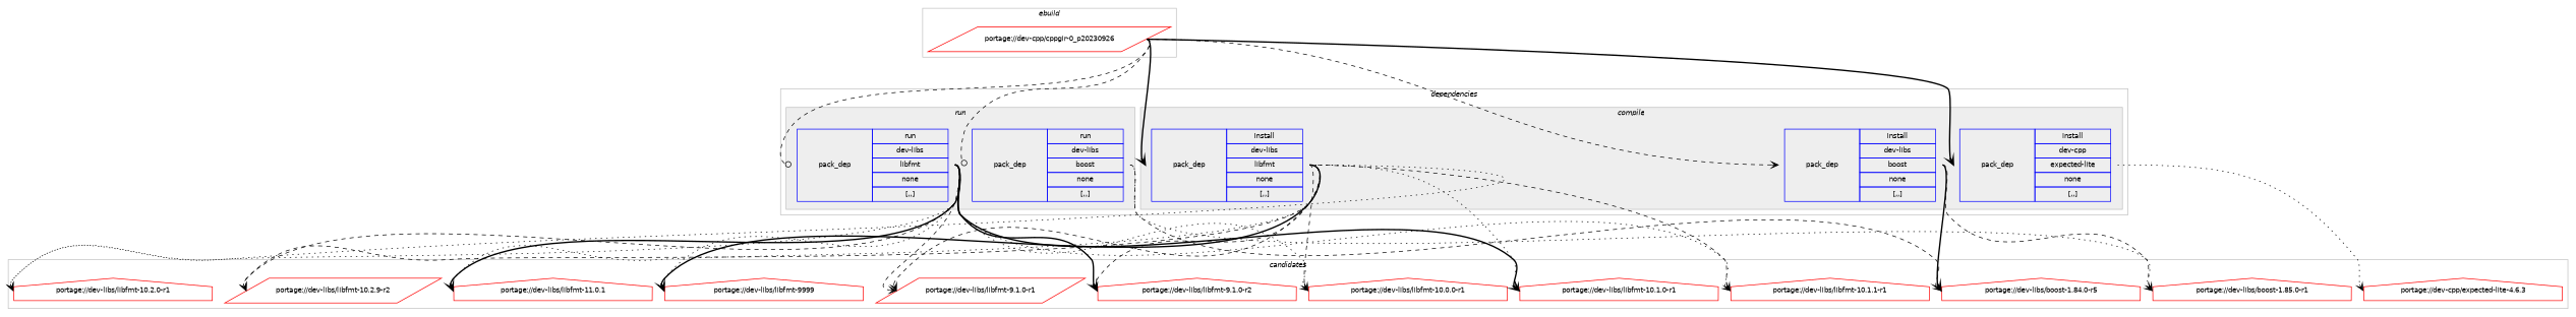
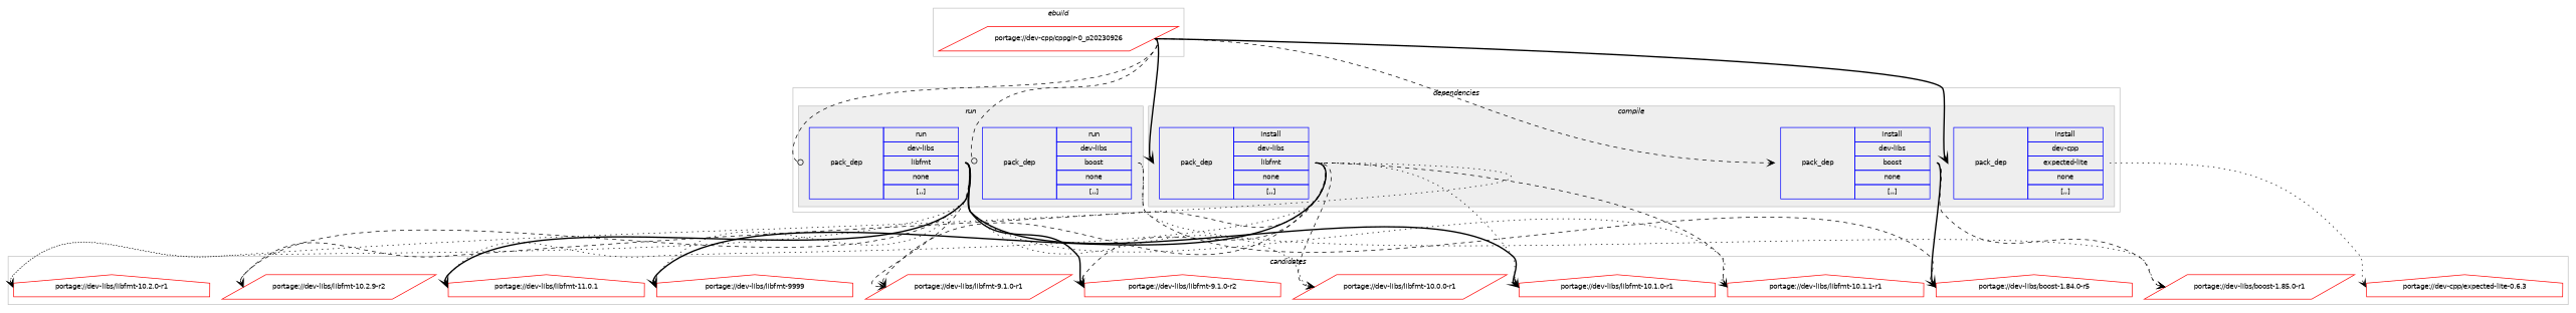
  digraph {
    compound=true
    concentrate=true
    fontname=Helvetica
    fontsize=10
    newrank=true
    rankdir=TB
    ranksep=1.5
    node [color=red fontname=Helvetica fontsize=10 shape=house]
    edge [arrowhead=vee headport=w style=dashed tailport=e weight=100]
    n1 [label="portage://dev-cpp/cppgir-0_p20230926" shape=parallelogram width=4]
    n2 [color=blue label=<<TABLE BORDER="0" CELLBORDER="1" CELLSPACING="0" CELLPADDING="4" WIDTH="220"><TR><TD ROWSPAN="6" CELLPADDING="30">pack_dep</TD></TR><TR><TD WIDTH="110">install</TD></TR><TR><TD>dev-cpp</TD></TR><TR><TD>expected-lite</TD></TR><TR><TD>none</TD></TR><TR><TD>[,,]</TD></TR></TABLE>> shape=none]
    n3 [color=blue label=<<TABLE BORDER="0" CELLBORDER="1" CELLSPACING="0" CELLPADDING="4" WIDTH="220"><TR><TD ROWSPAN="6" CELLPADDING="30">pack_dep</TD></TR><TR><TD WIDTH="110">install</TD></TR><TR><TD>dev-libs</TD></TR><TR><TD>boost</TD></TR><TR><TD>none</TD></TR><TR><TD>[,,]</TD></TR></TABLE>> shape=none]
    n4 [color=blue label=<<TABLE BORDER="0" CELLBORDER="1" CELLSPACING="0" CELLPADDING="4" WIDTH="220"><TR><TD ROWSPAN="6" CELLPADDING="30">pack_dep</TD></TR><TR><TD WIDTH="110">install</TD></TR><TR><TD>dev-libs</TD></TR><TR><TD>libfmt</TD></TR><TR><TD>none</TD></TR><TR><TD>[,,]</TD></TR></TABLE>> shape=none]
    n5 [color=blue label=<<TABLE BORDER="0" CELLBORDER="1" CELLSPACING="0" CELLPADDING="4" WIDTH="220"><TR><TD ROWSPAN="6" CELLPADDING="30">pack_dep</TD></TR><TR><TD WIDTH="110">run</TD></TR><TR><TD>dev-libs</TD></TR><TR><TD>boost</TD></TR><TR><TD>none</TD></TR><TR><TD>[,,]</TD></TR></TABLE>> shape=none]
    n6 [color=blue label=<<TABLE BORDER="0" CELLBORDER="1" CELLSPACING="0" CELLPADDING="4" WIDTH="220"><TR><TD ROWSPAN="6" CELLPADDING="30">pack_dep</TD></TR><TR><TD WIDTH="110">run</TD></TR><TR><TD>dev-libs</TD></TR><TR><TD>libfmt</TD></TR><TR><TD>none</TD></TR><TR><TD>[,,]</TD></TR></TABLE>> shape=none]
-   n7 [label="portage://dev-cpp/expected-lite-4.6.3" width=4]
-   n8 [label="portage://dev-libs/boost-1.85.0-r1" width=4]
+   n7 [label="portage://dev-cpp/expected-lite-0.6.3" width=4]
+   n8 [label="portage://dev-libs/boost-1.85.0-r1" shape=parallelogram width=4]
    n9 [label="portage://dev-libs/boost-1.84.0-r5" width=4]
    n10 [label="portage://dev-libs/libfmt-9999" width=4]
    n11 [label="portage://dev-libs/libfmt-11.0.1" width=4]
    n12 [label="portage://dev-libs/libfmt-10.2.9-r2" shape=parallelogram width=4]
    n13 [label="portage://dev-libs/libfmt-10.2.0-r1" width=4]
    n14 [label="portage://dev-libs/libfmt-10.1.1-r1" width=4]
    n15 [label="portage://dev-libs/libfmt-10.1.0-r1" width=4]
-   n16 [label="portage://dev-libs/libfmt-10.0.0-r1" width=4]
+   n16 [label="portage://dev-libs/libfmt-10.0.0-r1" shape=parallelogram width=4]
    n17 [label="portage://dev-libs/libfmt-9.1.0-r2" width=4]
    n18 [label="portage://dev-libs/libfmt-9.1.0-r1" shape=parallelogram width=4]
    subgraph cluster_1 {
      color=gray
      label=<<i>ebuild</i>>
      rank=same
      n1
    }
    subgraph cluster_2 {
      color=gray
      label=<<i>dependencies</i>>
      subgraph cluster_3 {
        color=gray
        fillcolor="#eeeeee"
        label=<<i>compile</i>>
        style=filled
        subgraph sub_4 {
          color=gray
          fillcolor="#eeeeee"
          label=<<i>compile</i>>
          style=filled
          n2
        }
        subgraph sub_5 {
          color=gray
          fillcolor="#eeeeee"
          label=<<i>compile</i>>
          style=filled
          n3
        }
        subgraph sub_6 {
          color=gray
          fillcolor="#eeeeee"
          label=<<i>compile</i>>
          style=filled
          n4
        }
      }
      subgraph cluster_7 {
        color=gray
        fillcolor="#eeeeee"
        label=<<i>compile and run</i>>
        style=filled
      }
      subgraph cluster_8 {
        color=gray
        fillcolor="#eeeeee"
        label=<<i>run</i>>
        style=filled
        subgraph sub_9 {
          color=gray
          fillcolor="#eeeeee"
          label=<<i>run</i>>
          style=filled
          n5
        }
        subgraph sub_10 {
          color=gray
          fillcolor="#eeeeee"
          label=<<i>run</i>>
          style=filled
          n6
        }
      }
    }
    subgraph cluster_11 {
      color=gray
      label=<<i>candidates</i>>
      rank=same
      subgraph sub_12 {
        color=black
        label=<<i>candidates</i>>
        nodesep=1
        rank=same
        n7
      }
      subgraph sub_13 {
        color=black
        label=<<i>candidates</i>>
        nodesep=1
        rank=same
        n8
        n9
      }
      subgraph sub_14 {
        color=black
        label=<<i>candidates</i>>
        nodesep=1
        rank=same
        n10
        n11
        n12
        n13
        n14
        n15
        n16
        n17
        n18
      }
      subgraph sub_15 {
        color=black
        label=<<i>candidates</i>>
        nodesep=1
        rank=same
        n8
        n9
      }
      subgraph sub_16 {
        color=black
        label=<<i>candidates</i>>
        nodesep=1
        rank=same
        n10
        n11
        n12
        n13
        n14
        n15
        n16
        n17
        n18
      }
    }
    n1 -> n2 [style=bold weight=20]
    n1 -> n3 [weight=20]
    n1 -> n4 [style=bold weight=20]
    n1 -> n5 [arrowhead=odot weight=20]
    n1 -> n6 [arrowhead=odot weight=20]
    n2 -> n7 [style=dotted]
    n3 -> n8
    n3 -> n9 [style=bold]
    n4 -> n10 [style=bold]
    n4 -> n11 [style=dotted]
    n4 -> n12
    n4 -> n13 [style=dotted]
    n4 -> n14
    n4 -> n15 [style=dotted]
    n4 -> n16
    n4 -> n17
    n4 -> n18
    n5 -> n8 [style=dotted]
    n5 -> n9
    n6 -> n10 [style=dotted]
    n6 -> n11 [style=bold]
    n6 -> n12
    n6 -> n13 [style=dotted]
    n6 -> n14 [style=dotted]
    n6 -> n15 [style=bold]
    n6 -> n16 [style=dotted]
    n6 -> n17 [style=bold]
    n6 -> n18
  }
